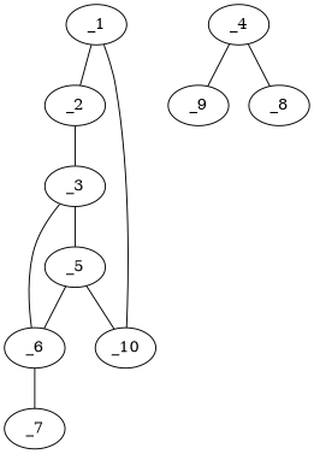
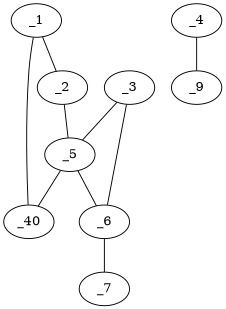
  graph {
    node [charge=0 chem=4 symbol="N  " x=2.866 y=0]
    edge [valence=1]
    _1 [x=5.2709 y=-0.5]
    _2 [x=4.6831 y=0.309]
-   _10 [y=1.5]
+   _10 [y=1.5 label=_40]
    _3 [chem=1 symbol="C  " x=3.7321]
    _9 [x=4.6831 y=-1.309]
    _5 [chem=1 symbol="C  " y=0.5]
    _6 [x=2]
    _4 [chem=1 symbol="C  " x=3.7321 y=-1]
-   _8 [chem=1 symbol="C  " y=-1.5]
    _7 [x=2 y=-1]
    _1 -- _2 [valence=2]
    _1 -- _10
-   _2 -- _3
+   _2 -- _5
    _3 -- _5
    _3 -- _6 [valence=2]
    _5 -- _10
    _5 -- _6 [valence=2]
    _6 -- _7
    _4 -- _9
-   _4 -- _8
  }
